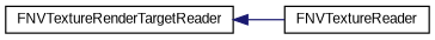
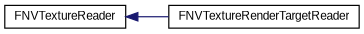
  digraph {
    rankdir=LR
    fontname="Liberation Sans"
    node [color=black fillcolor=white fontname="Liberation Sans" fontsize=10 shape=record style=filled]
    n1 [height=0.2 label=FNVTextureReader width=0.4]
    n2 [height=0.2 label=FNVTextureRenderTargetReader width=0.4]
-   n2 -> n1 [color=midnightblue dir=back fontname="Liberation Sans" fontsize=10 labelfontname=Helvetica labelfontsize=10 style=solid]
+   n1 -> n2 [color=midnightblue dir=back fontname="Liberation Sans" fontsize=10 labelfontname=Helvetica labelfontsize=10 style=solid]
  }
